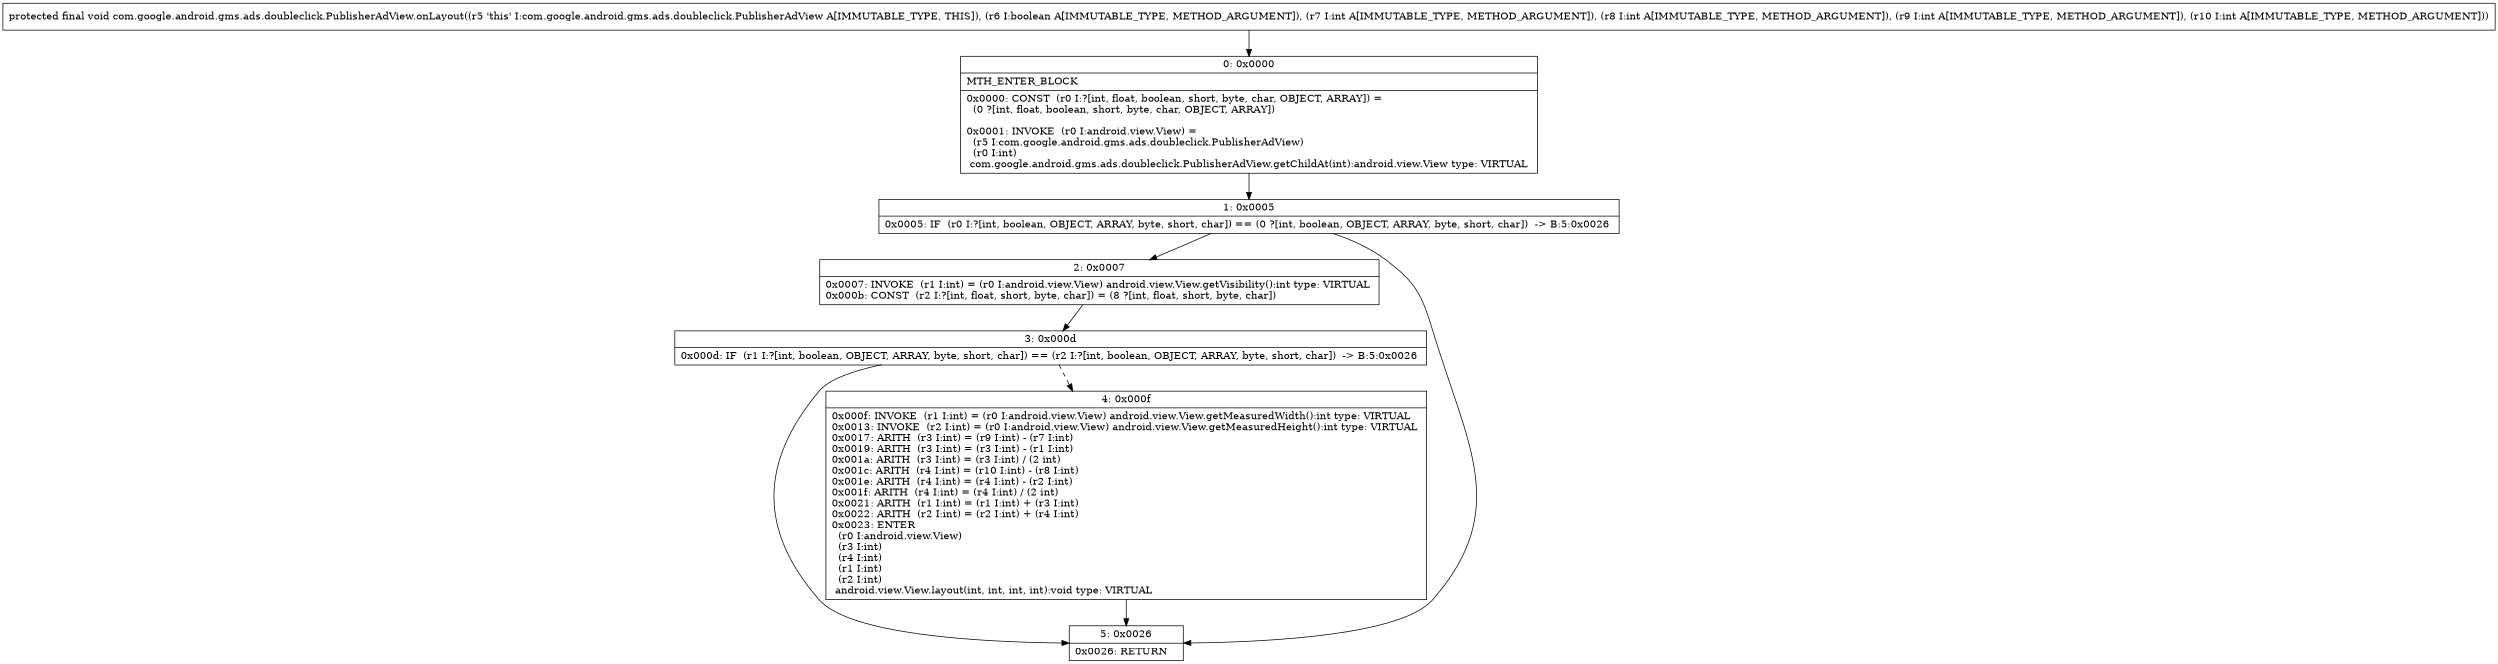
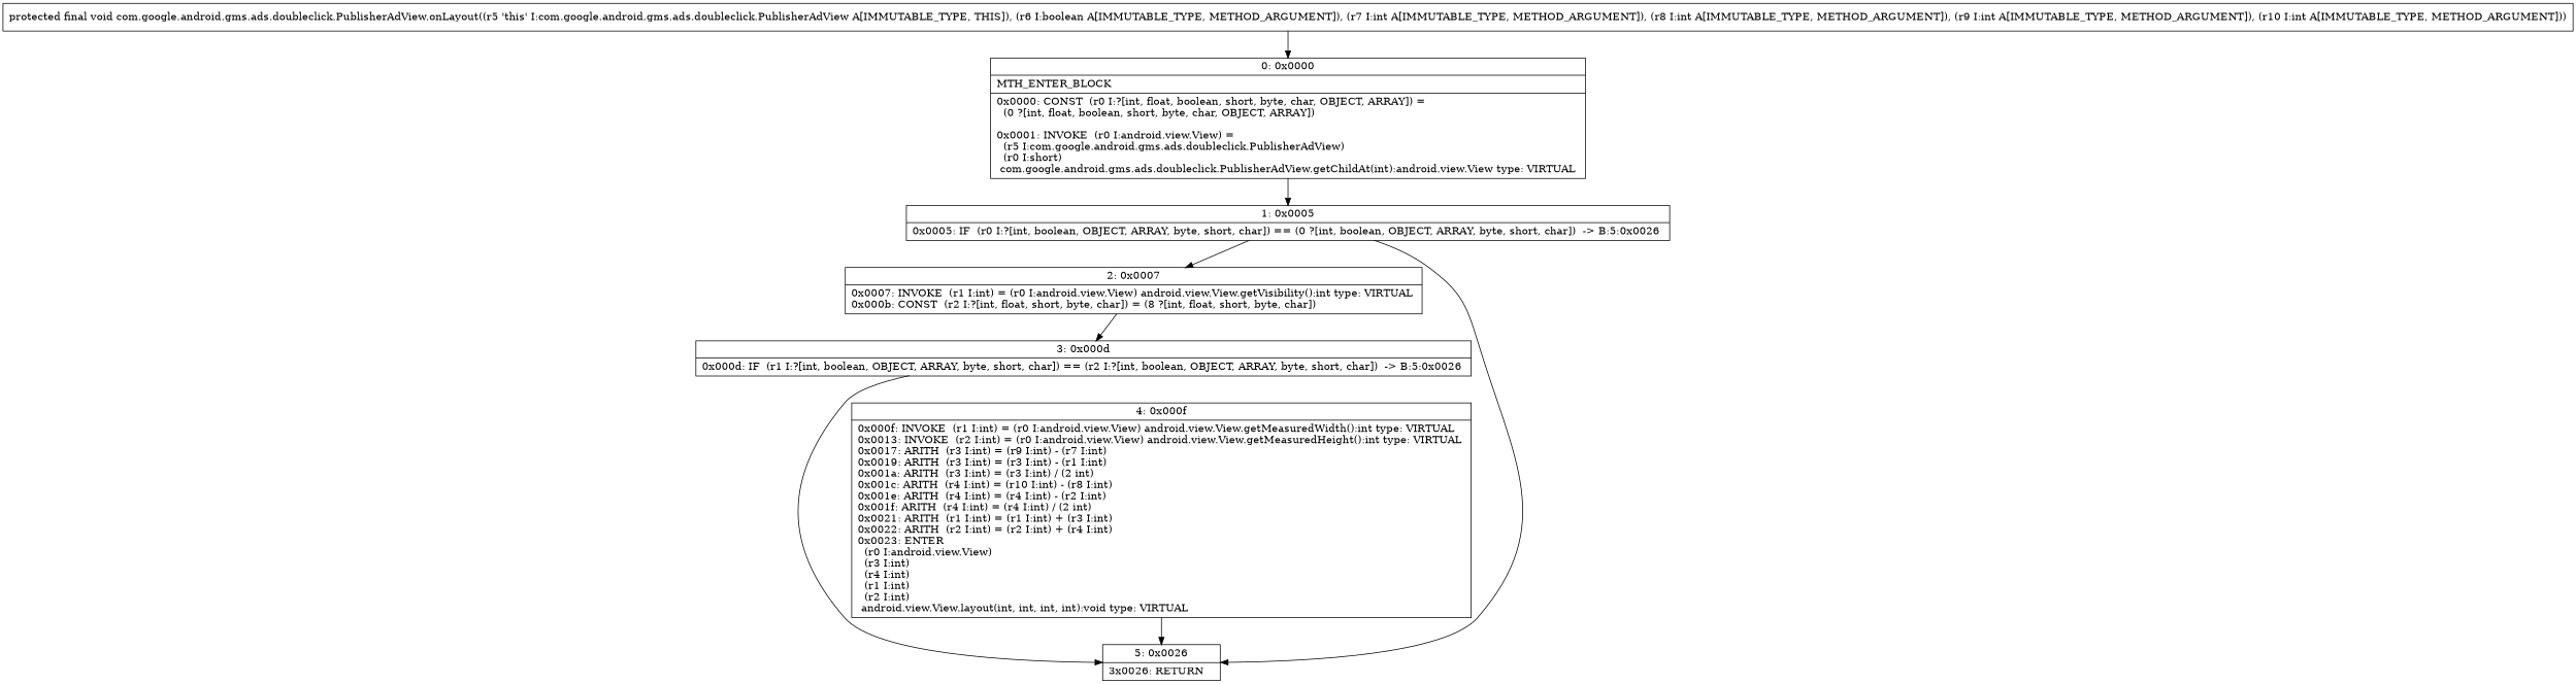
  digraph {
    node [shape=record]
-   n1 [label="{0\:\ 0x0000|MTH_ENTER_BLOCK\l|0x0000: CONST  (r0 I:?[int, float, boolean, short, byte, char, OBJECT, ARRAY]) = \l  (0 ?[int, float, boolean, short, byte, char, OBJECT, ARRAY])\l \l0x0001: INVOKE  (r0 I:android.view.View) = \l  (r5 I:com.google.android.gms.ads.doubleclick.PublisherAdView)\l  (r0 I:int)\l com.google.android.gms.ads.doubleclick.PublisherAdView.getChildAt(int):android.view.View type: VIRTUAL \l}"]
+   n1 [label="{0\:\ 0x0000|MTH_ENTER_BLOCK\l|0x0000: CONST  (r0 I:?[int, float, boolean, short, byte, char, OBJECT, ARRAY]) = \l  (0 ?[int, float, boolean, short, byte, char, OBJECT, ARRAY])\l \l0x0001: INVOKE  (r0 I:android.view.View) = \l  (r5 I:com.google.android.gms.ads.doubleclick.PublisherAdView)\l  (r0 I:short)\l com.google.android.gms.ads.doubleclick.PublisherAdView.getChildAt(int):android.view.View type: VIRTUAL \l}"]
    n2 [label="{1\:\ 0x0005|0x0005: IF  (r0 I:?[int, boolean, OBJECT, ARRAY, byte, short, char]) == (0 ?[int, boolean, OBJECT, ARRAY, byte, short, char])  \-\> B:5:0x0026 \l}"]
    n3 [label="{2\:\ 0x0007|0x0007: INVOKE  (r1 I:int) = (r0 I:android.view.View) android.view.View.getVisibility():int type: VIRTUAL \l0x000b: CONST  (r2 I:?[int, float, short, byte, char]) = (8 ?[int, float, short, byte, char]) \l}"]
-   n4 [label="{5\:\ 0x0026|0x0026: RETURN   \l}"]
+   n4 [label="{5\:\ 0x0026|3x0026: RETURN   \l}"]
    n5 [label="{3\:\ 0x000d|0x000d: IF  (r1 I:?[int, boolean, OBJECT, ARRAY, byte, short, char]) == (r2 I:?[int, boolean, OBJECT, ARRAY, byte, short, char])  \-\> B:5:0x0026 \l}"]
    n6 [label="{4\:\ 0x000f|0x000f: INVOKE  (r1 I:int) = (r0 I:android.view.View) android.view.View.getMeasuredWidth():int type: VIRTUAL \l0x0013: INVOKE  (r2 I:int) = (r0 I:android.view.View) android.view.View.getMeasuredHeight():int type: VIRTUAL \l0x0017: ARITH  (r3 I:int) = (r9 I:int) \- (r7 I:int) \l0x0019: ARITH  (r3 I:int) = (r3 I:int) \- (r1 I:int) \l0x001a: ARITH  (r3 I:int) = (r3 I:int) \/ (2 int) \l0x001c: ARITH  (r4 I:int) = (r10 I:int) \- (r8 I:int) \l0x001e: ARITH  (r4 I:int) = (r4 I:int) \- (r2 I:int) \l0x001f: ARITH  (r4 I:int) = (r4 I:int) \/ (2 int) \l0x0021: ARITH  (r1 I:int) = (r1 I:int) + (r3 I:int) \l0x0022: ARITH  (r2 I:int) = (r2 I:int) + (r4 I:int) \l0x0023: ENTER  \l  (r0 I:android.view.View)\l  (r3 I:int)\l  (r4 I:int)\l  (r1 I:int)\l  (r2 I:int)\l android.view.View.layout(int, int, int, int):void type: VIRTUAL \l}"]
    n7 [label="{protected final void com.google.android.gms.ads.doubleclick.PublisherAdView.onLayout((r5 'this' I:com.google.android.gms.ads.doubleclick.PublisherAdView A[IMMUTABLE_TYPE, THIS]), (r6 I:boolean A[IMMUTABLE_TYPE, METHOD_ARGUMENT]), (r7 I:int A[IMMUTABLE_TYPE, METHOD_ARGUMENT]), (r8 I:int A[IMMUTABLE_TYPE, METHOD_ARGUMENT]), (r9 I:int A[IMMUTABLE_TYPE, METHOD_ARGUMENT]), (r10 I:int A[IMMUTABLE_TYPE, METHOD_ARGUMENT])) }"]
    n1 -> n2
    n2 -> n3 [style=solid]
    n2 -> n4
    n3 -> n5
    n5 -> n4
-   n5 -> n6 [style=dashed]
    n6 -> n4
    n7 -> n1
  }
